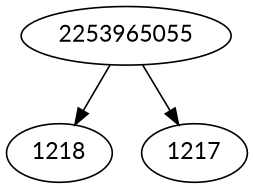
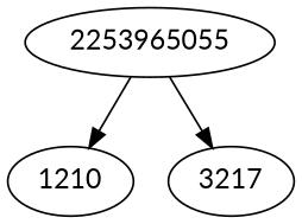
  strict digraph {
    fontname=Lato
    node [fontname=Lato]
    edge [fontname=Lato]
    2253965055
-   1218
-   1217
+   1218 [label=1210]
+   1217 [label=3217]
    2253965055 -> 1218
    2253965055 -> 1217
  }
